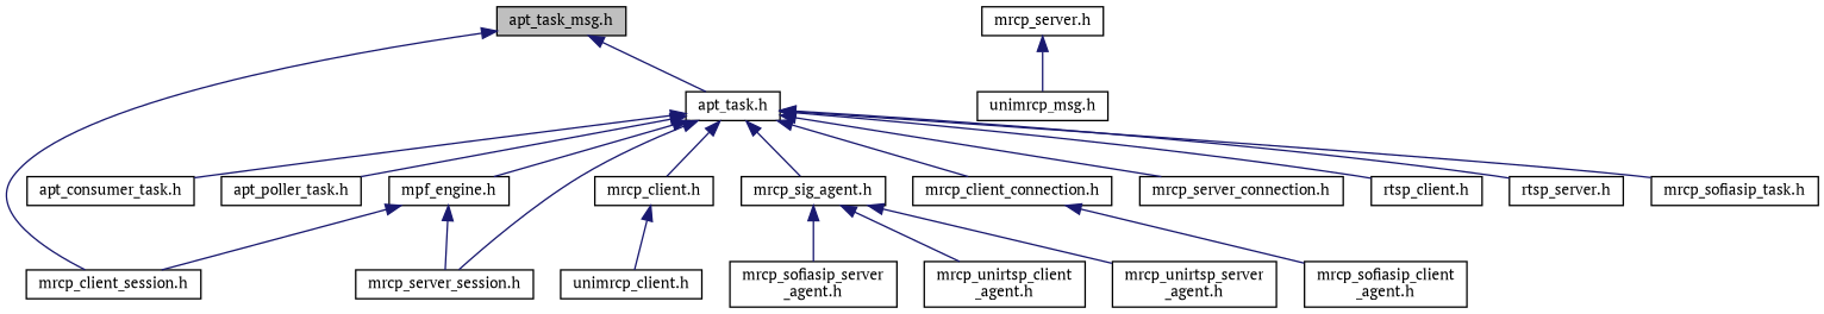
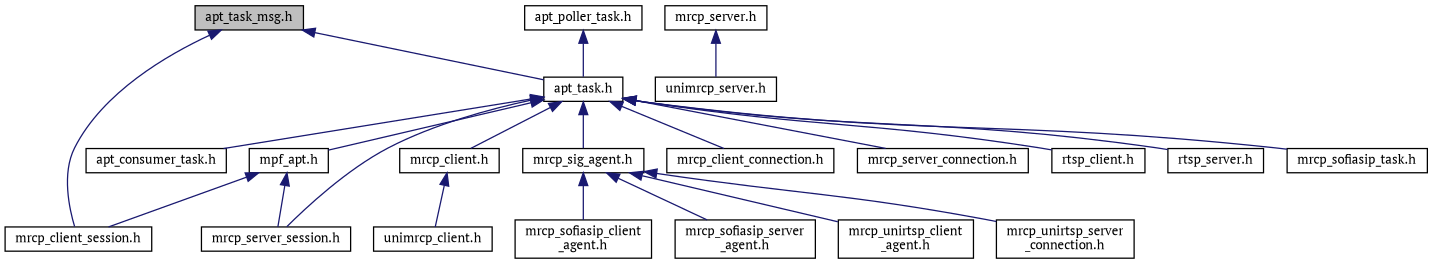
  digraph {
    fontname="PT Serif"
    node [color=black fillcolor=white fontname="PT Serif" fontsize=10 shape=record style=filled]
    edge [color=midnightblue dir=back fontname="PT Serif" fontsize=10 labelfontname=Helvetica labelfontsize=10 style=solid]
    n1 [fillcolor=grey75 fontcolor=black height=0.2 label="apt_task_msg.h" width=0.4]
    n2 [height=0.2 label="apt_task.h" width=0.4]
    n3 [height=0.2 label="mrcp_client_session.h" width=0.4]
    n4 [height=0.2 label="apt_consumer_task.h" width=0.4]
    n5 [height=0.2 label="apt_poller_task.h" width=0.4]
-   n6 [height=0.2 label="mpf_engine.h" width=0.4]
+   n6 [height=0.2 label="mpf_apt.h" width=0.4]
    n7 [height=0.2 label="mrcp_server_session.h" width=0.4]
    n8 [height=0.2 label="mrcp_client.h" width=0.4]
    n9 [height=0.2 label="mrcp_sig_agent.h" width=0.4]
    n10 [height=0.2 label="mrcp_client_connection.h" width=0.4]
    n11 [height=0.2 label="mrcp_server_connection.h" width=0.4]
    n12 [height=0.2 label="rtsp_client.h" width=0.4]
    n13 [height=0.2 label="rtsp_server.h" width=0.4]
    n14 [height=0.2 label="mrcp_sofiasip_task.h" width=0.4]
    n15 [height=0.2 label="unimrcp_client.h" width=0.4]
    n16 [height=0.2 label="mrcp_server.h" width=0.4]
-   n17 [height=0.2 label="unimrcp_msg.h" width=0.4]
+   n17 [height=0.2 label="unimrcp_server.h" width=0.4]
    n18 [height=0.2 label="mrcp_sofiasip_client\l_agent.h" width=0.4]
    n19 [height=0.2 label="mrcp_sofiasip_server\l_agent.h" width=0.4]
    n20 [height=0.2 label="mrcp_unirtsp_client\l_agent.h" width=0.4]
-   n21 [height=0.2 label="mrcp_unirtsp_server\l_agent.h" width=0.4]
+   n21 [height=0.2 label="mrcp_unirtsp_server\l_connection.h" width=0.4]
    n1 -> n2
    n1 -> n3
    n2 -> n4
-   n2 -> n5
+   n5 -> n2
    n2 -> n6
    n2 -> n7
    n2 -> n8
    n2 -> n9
    n2 -> n10
    n2 -> n11
    n2 -> n12
    n2 -> n13
    n2 -> n14
    n6 -> n3
    n6 -> n7
    n8 -> n15
-   n10 -> n18
+   n9 -> n18
    n9 -> n19
    n9 -> n20
    n9 -> n21
    n16 -> n17
  }
